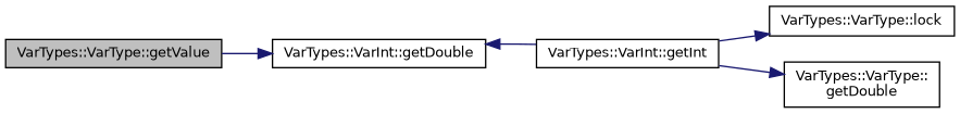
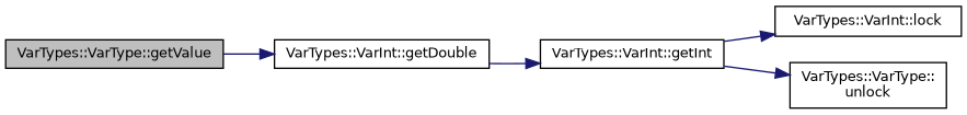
  digraph {
    rankdir=LR
    node [color=black fillcolor=white fontname=Helvetica fontsize=10 shape=record style=filled]
    edge [color=midnightblue fontname=Helvetica fontsize=10 labelfontname=Helvetica labelfontsize=10 style=solid]
    n1 [fillcolor=grey75 fontcolor=black height=0.2 label="VarTypes::VarType::getValue" width=0.4]
    n2 [height=0.2 label="VarTypes::VarInt::getDouble" width=0.4]
    n3 [height=0.2 label="VarTypes::VarInt::getInt" width=0.4]
-   n4 [height=0.2 label="VarTypes::VarType::lock" width=0.4]
-   n5 [height=0.2 label="VarTypes::VarType::\lgetDouble" width=0.4]
+   n4 [height=0.2 label="VarTypes::VarInt::lock" width=0.4]
+   n5 [height=0.2 label="VarTypes::VarType::\lunlock" width=0.4]
    n1 -> n2
-   n3 -> n2
+   n2 -> n3
    n3 -> n4
    n3 -> n5
  }
